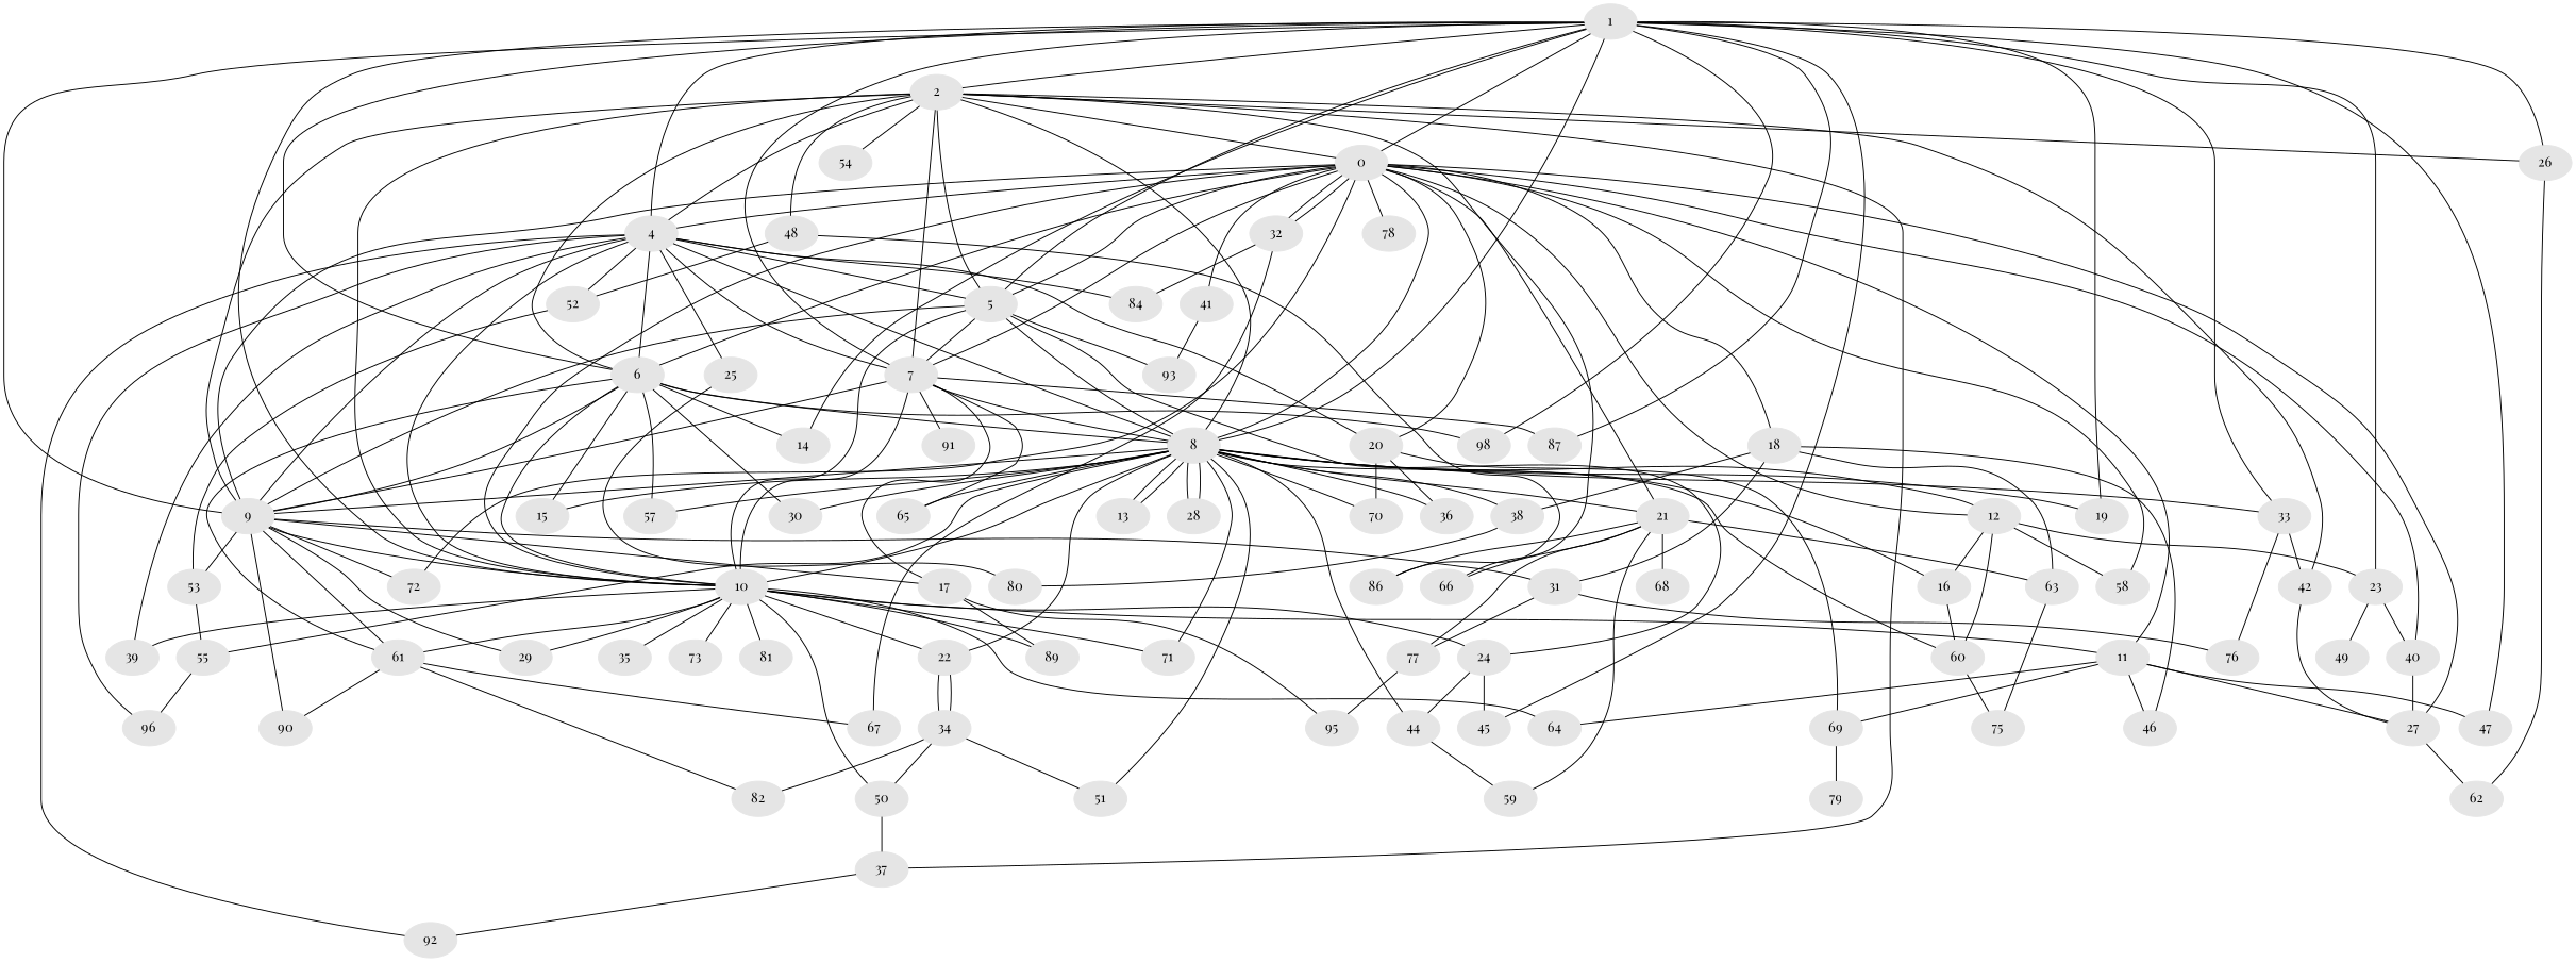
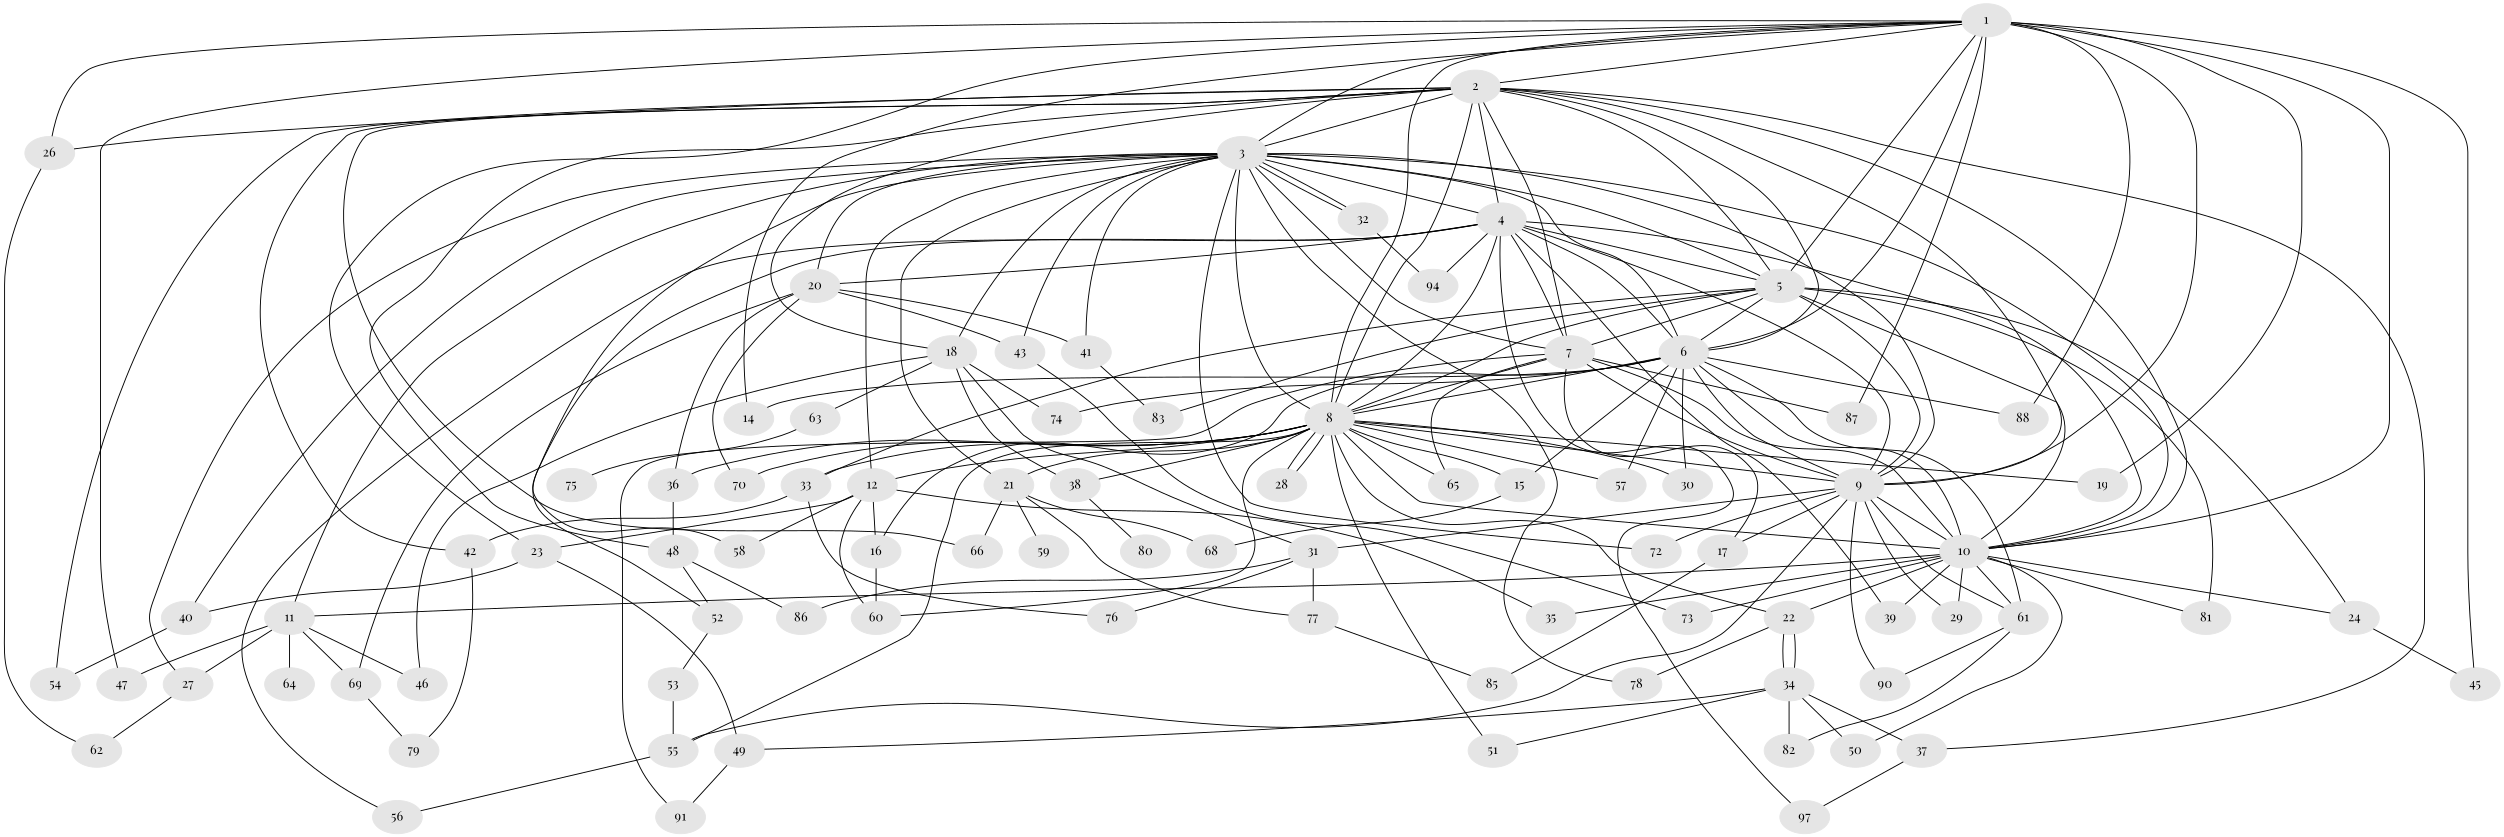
  graph {
    fontname="Playfair Display"
    node [color=gray90 fontname="Playfair Display" style=filled]
    edge [fontname="Playfair Display"]
    1
    2
-   3 [label=0]
+   3
    4
    5
    6
    7
    8
    9
    10
    14
    19
    23
    26
    33
    45
    47
    87
-   88 [label=98]
+   88
    18
    37
    42
    48
    54
    66
    11
    12
    20
    21
    27
    32
    40
    41
+   43
    58
    72
    78
-   25
    39
    52
-   56 [label=96]
-   84
-   92
+   56
+   84 [label=94]
+   92 [label=97]
    24
    81
-   83 [label=93]
+   83
    15
    30
    57
+   74
    61
    17
    65
    91
-   13
    16
    22
    28
    36
    38
-   44
    51
    55
    60
    70
-   71
    29
    31
    53
    90
    35
    50
    64
    73
-   89
    49
    62
    76
    46
    63
    79
    86
    69
    68
    59
    77
-   67
    80
-   85 [label=95]
+   85
    34
    75
    82
    1 -- 2
    1 -- 3
-   1 -- 4
    1 -- 5
    1 -- 6
-   1 -- 7
    1 -- 8
    1 -- 9
    1 -- 10
    1 -- 14
    1 -- 19
    1 -- 23
    1 -- 26
-   1 -- 33
+   5 -- 33
    1 -- 45
    1 -- 47
    1 -- 87
    1 -- 88
    2 -- 3
    2 -- 4
    2 -- 5
    2 -- 6
    2 -- 7
    2 -- 8
    2 -- 9
    2 -- 10
    2 -- 26
+   2 -- 18
    2 -- 37
    2 -- 42
    2 -- 48
    2 -- 54
    2 -- 66
    3 -- 4
    3 -- 5
    3 -- 6
    3 -- 7
    3 -- 8
    3 -- 9
    3 -- 10
    3 -- 18
    3 -- 11
    3 -- 12
    3 -- 20
    3 -- 21
    3 -- 27
    3 -- 32
    3 -- 32
    3 -- 40
    3 -- 41
+   3 -- 43
    3 -- 58
    3 -- 72
    3 -- 78
    4 -- 5
    4 -- 6
    4 -- 7
    4 -- 8
    4 -- 9
    4 -- 10
    4 -- 20
-   4 -- 25
    4 -- 39
    4 -- 52
    4 -- 56
    4 -- 84
    4 -- 92
+   5 -- 6
    5 -- 7
    5 -- 8
    5 -- 9
    5 -- 10
    5 -- 24
+   5 -- 81
    5 -- 83
    6 -- 8
    6 -- 9
    6 -- 10
    6 -- 14
    6 -- 88
    6 -- 15
    6 -- 30
    6 -- 57
+   6 -- 74
    6 -- 61
    7 -- 8
    7 -- 9
    7 -- 10
    7 -- 87
    7 -- 17
    7 -- 65
    7 -- 91
    8 -- 9
    8 -- 10
    8 -- 19
    8 -- 33
    8 -- 12
    8 -- 21
    8 -- 15
    8 -- 30
    8 -- 57
    8 -- 65
-   8 -- 13
-   8 -- 13
-   8 -- 16
+   6 -- 16
    8 -- 22
    8 -- 28
    8 -- 28
    8 -- 36
    8 -- 38
-   8 -- 44
    8 -- 51
    8 -- 55
    8 -- 60
    8 -- 70
-   8 -- 71
    9 -- 10
    9 -- 72
    9 -- 61
    9 -- 17
    9 -- 29
    9 -- 31
-   9 -- 53
+   9 -- 55
    9 -- 90
    10 -- 11
    10 -- 39
    10 -- 24
    10 -- 81
    10 -- 61
    10 -- 22
-   10 -- 71
    10 -- 29
    10 -- 35
    10 -- 50
-   10 -- 64
    10 -- 73
-   10 -- 89
    23 -- 40
    23 -- 49
    26 -- 62
    33 -- 42
    33 -- 76
+   18 -- 74
    18 -- 38
    18 -- 31
    18 -- 46
    18 -- 63
    37 -- 92
-   42 -- 27
+   42 -- 79
    48 -- 52
    48 -- 86
    11 -- 47
    11 -- 27
    11 -- 64
    11 -- 46
    11 -- 69
    12 -- 23
    12 -- 58
    12 -- 16
    12 -- 60
+   12 -- 35
+   20 -- 41
+   20 -- 43
    20 -- 36
    20 -- 70
    20 -- 69
    21 -- 66
-   21 -- 63
-   21 -- 86
+   31 -- 86
    21 -- 68
    21 -- 59
    21 -- 77
    27 -- 62
    32 -- 84
-   32 -- 67
-   40 -- 27
+   40 -- 54
    41 -- 83
-   25 -- 80
+   43 -- 73
    52 -- 53
    24 -- 45
-   24 -- 44
+   15 -- 68
    61 -- 90
-   61 -- 67
    61 -- 82
-   17 -- 89
    17 -- 85
    16 -- 60
+   22 -- 78
    22 -- 34
    22 -- 34
+   36 -- 48
    38 -- 80
-   44 -- 59
    55 -- 56
-   60 -- 75
    31 -- 76
    31 -- 77
    53 -- 55
+   49 -- 91
    63 -- 75
    69 -- 79
    77 -- 85
-   50 -- 37
+   34 -- 37
    34 -- 51
    34 -- 50
+   34 -- 49
    34 -- 82
  }
